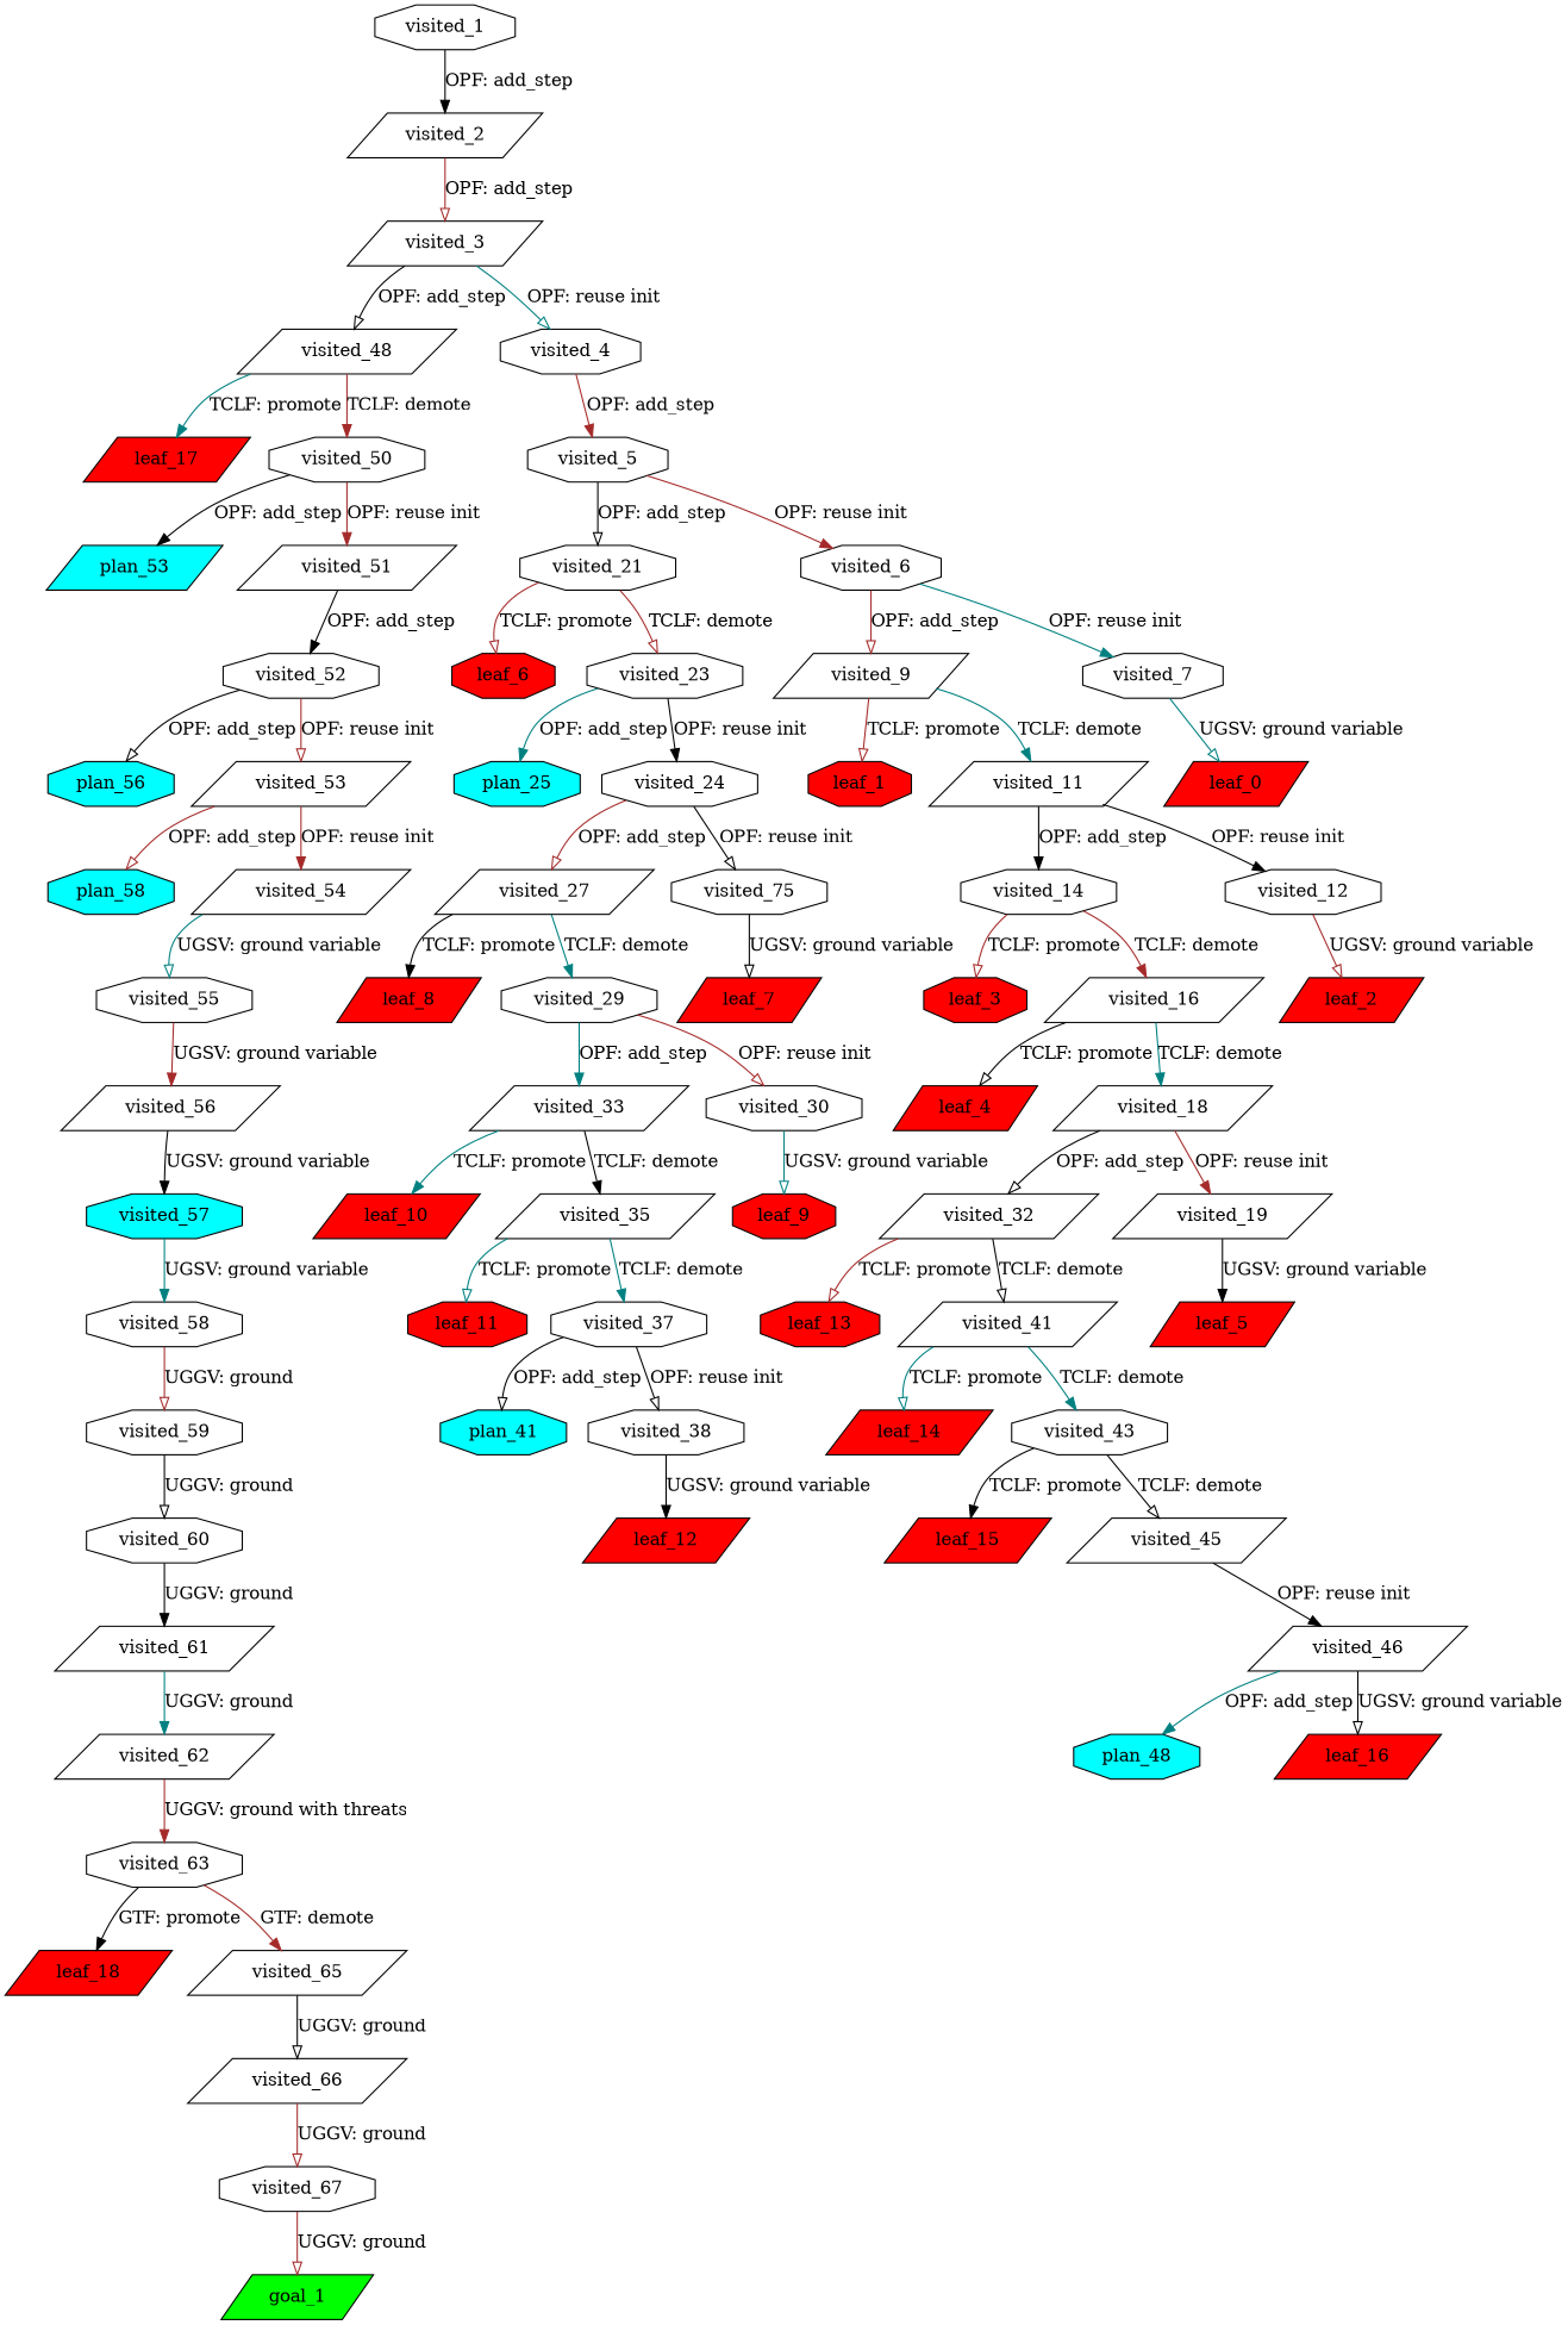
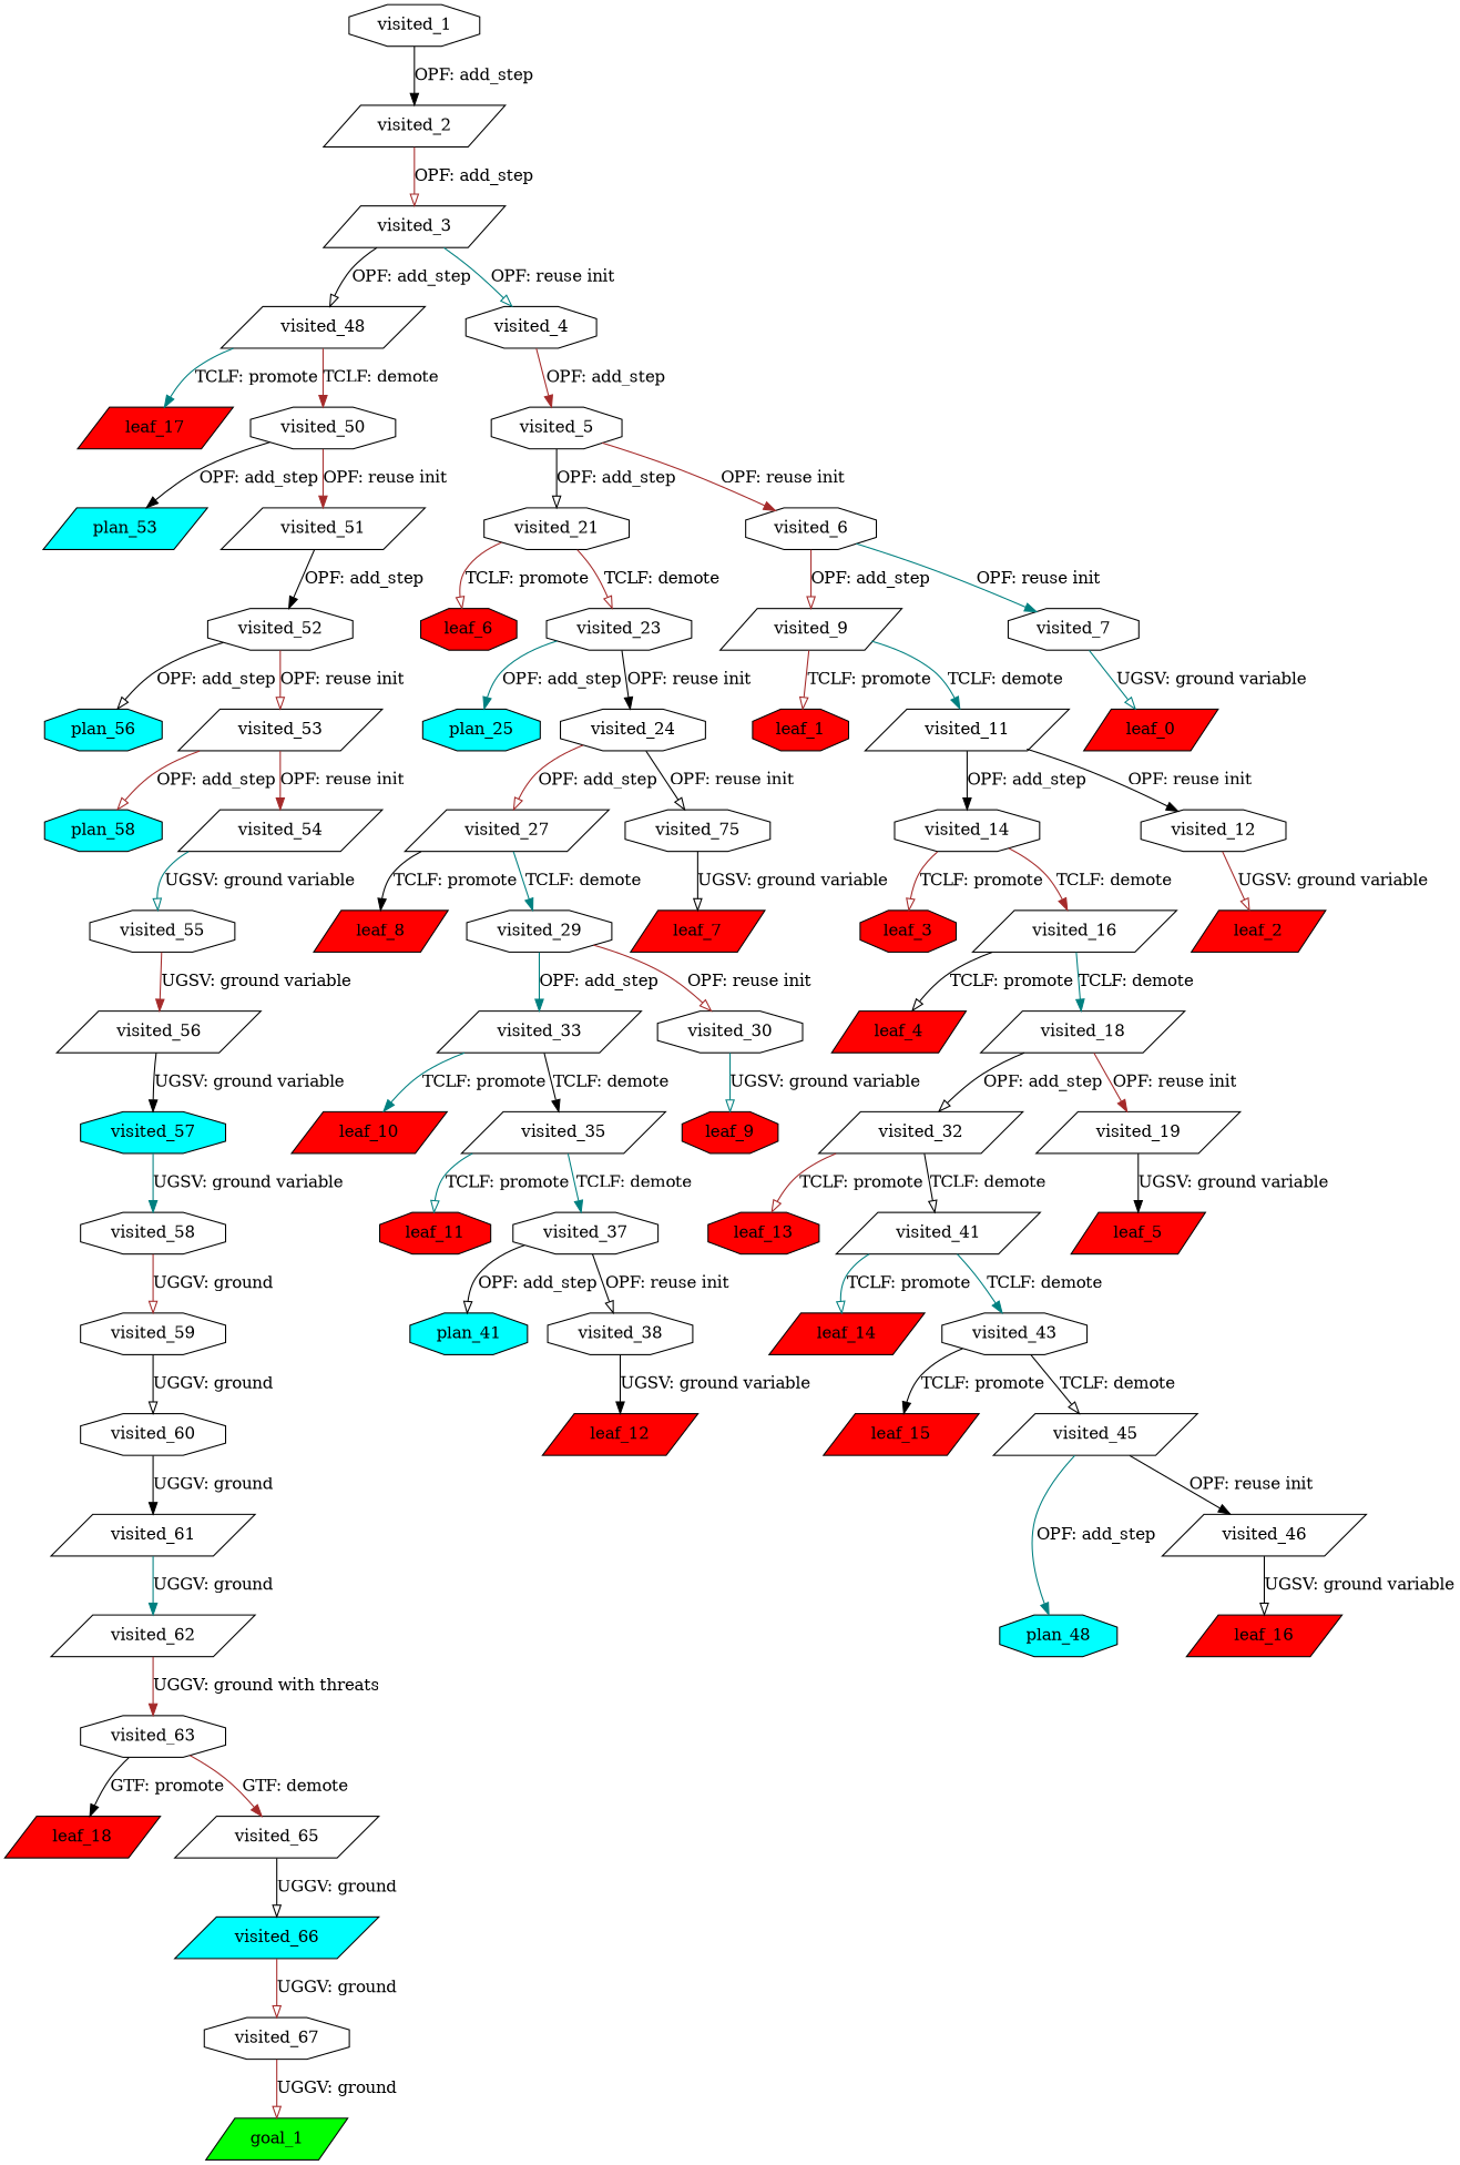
  digraph {
    node [fillcolor=white shape=parallelogram style=filled]
    edge [arrowhead=normal color=black]
    n1 [label=visited_1 shape=octagon]
    n2 [label=visited_2]
    n3 [label=visited_3]
    n4 [label=visited_48]
    n5 [label=visited_4 shape=octagon]
    n6 [fillcolor=red label=leaf_17]
    n7 [label=visited_50 shape=octagon]
    n8 [label=visited_5 shape=octagon]
    n9 [fillcolor=cyan label=plan_53]
    n10 [label=visited_51]
    n11 [label=visited_21 shape=octagon]
    n12 [label=visited_6 shape=octagon]
    n13 [fillcolor=red label=leaf_6 shape=octagon]
    n14 [label=visited_23 shape=octagon]
    n15 [label=visited_9]
    n16 [label=visited_7 shape=octagon]
    n17 [fillcolor=cyan label=plan_25 shape=octagon]
    n18 [label=visited_24 shape=octagon]
    n19 [fillcolor=red label=leaf_1 shape=octagon]
    n20 [label=visited_11]
    n21 [fillcolor=red label=leaf_0]
    n22 [label=visited_14 shape=octagon]
    n23 [label=visited_12 shape=octagon]
    n24 [fillcolor=red label=leaf_3 shape=octagon]
    n25 [label=visited_16]
    n26 [fillcolor=red label=leaf_2]
    n27 [fillcolor=red label=leaf_4]
    n28 [label=visited_18]
    n29 [label=visited_32]
    n30 [label=visited_19]
    n31 [fillcolor=red label=leaf_13 shape=octagon]
    n32 [label=visited_41]
    n33 [fillcolor=red label=leaf_5]
    n34 [fillcolor=red label=leaf_14]
    n35 [label=visited_43 shape=octagon]
    n36 [label=visited_27]
    n37 [label=visited_75 shape=octagon]
    n38 [fillcolor=red label=leaf_8]
    n39 [label=visited_29 shape=octagon]
    n40 [fillcolor=red label=leaf_7]
    n41 [label=visited_33]
    n42 [label=visited_30 shape=octagon]
    n43 [fillcolor=red label=leaf_10]
    n44 [label=visited_35]
    n45 [fillcolor=red label=leaf_9 shape=octagon]
    n46 [fillcolor=red label=leaf_11 shape=octagon]
    n47 [label=visited_37 shape=octagon]
    n48 [fillcolor=red label=leaf_15]
    n49 [label=visited_45]
    n50 [fillcolor=cyan label=plan_41 shape=octagon]
    n51 [label=visited_38 shape=octagon]
    n52 [fillcolor=red label=leaf_12]
    n53 [fillcolor=cyan label=plan_48 shape=octagon]
    n54 [label=visited_46]
    n55 [fillcolor=red label=leaf_16]
    n56 [label=visited_52 shape=octagon]
    n57 [fillcolor=cyan label=plan_56 shape=octagon]
    n58 [label=visited_53]
    n59 [fillcolor=cyan label=plan_58 shape=octagon]
    n60 [label=visited_54]
    n61 [label=visited_55 shape=octagon]
    n62 [label=visited_56]
    n63 [fillcolor=cyan label=visited_57 shape=octagon]
    n64 [label=visited_58 shape=octagon]
    n65 [label=visited_59 shape=octagon]
    n66 [label=visited_60 shape=octagon]
    n67 [label=visited_61]
    n68 [label=visited_62]
    n69 [label=visited_63 shape=octagon]
    n70 [fillcolor=red label=leaf_18]
    n71 [label=visited_65]
-   n72 [label=visited_66]
+   n72 [fillcolor=cyan label=visited_66]
    n73 [label=visited_67 shape=octagon]
    n74 [fillcolor=green label=goal_1]
    n1 -> n2 [label="OPF: add_step"]
    n2 -> n3 [arrowhead=onormal color=brown label="OPF: add_step"]
    n3 -> n4 [arrowhead=onormal label="OPF: add_step"]
    n3 -> n5 [arrowhead=onormal color=teal label="OPF: reuse init"]
    n4 -> n6 [color=teal label="TCLF: promote"]
    n4 -> n7 [color=brown label="TCLF: demote"]
    n5 -> n8 [color=brown label="OPF: add_step"]
    n7 -> n9 [label="OPF: add_step"]
    n7 -> n10 [color=brown label="OPF: reuse init"]
    n8 -> n11 [arrowhead=onormal label="OPF: add_step"]
    n8 -> n12 [color=brown label="OPF: reuse init"]
    n10 -> n56 [label="OPF: add_step"]
    n11 -> n13 [arrowhead=onormal color=brown label="TCLF: promote"]
    n11 -> n14 [arrowhead=onormal color=brown label="TCLF: demote"]
    n12 -> n15 [arrowhead=onormal color=brown label="OPF: add_step"]
    n12 -> n16 [color=teal label="OPF: reuse init"]
    n14 -> n17 [color=teal label="OPF: add_step"]
    n14 -> n18 [label="OPF: reuse init"]
    n15 -> n19 [arrowhead=onormal color=brown label="TCLF: promote"]
    n15 -> n20 [color=teal label="TCLF: demote"]
    n16 -> n21 [arrowhead=onormal color=teal label="UGSV: ground variable"]
    n18 -> n36 [arrowhead=onormal color=brown label="OPF: add_step"]
    n18 -> n37 [arrowhead=onormal label="OPF: reuse init"]
    n20 -> n22 [label="OPF: add_step"]
    n20 -> n23 [label="OPF: reuse init"]
    n22 -> n24 [arrowhead=onormal color=brown label="TCLF: promote"]
    n22 -> n25 [color=brown label="TCLF: demote"]
    n23 -> n26 [arrowhead=onormal color=brown label="UGSV: ground variable"]
    n25 -> n27 [arrowhead=onormal label="TCLF: promote"]
    n25 -> n28 [color=teal label="TCLF: demote"]
    n28 -> n29 [arrowhead=onormal label="OPF: add_step"]
    n28 -> n30 [color=brown label="OPF: reuse init"]
    n29 -> n31 [arrowhead=onormal color=brown label="TCLF: promote"]
    n29 -> n32 [arrowhead=onormal label="TCLF: demote"]
    n30 -> n33 [label="UGSV: ground variable"]
    n32 -> n34 [arrowhead=onormal color=teal label="TCLF: promote"]
    n32 -> n35 [color=teal label="TCLF: demote"]
    n35 -> n48 [label="TCLF: promote"]
    n35 -> n49 [arrowhead=onormal label="TCLF: demote"]
    n36 -> n38 [label="TCLF: promote"]
    n36 -> n39 [color=teal label="TCLF: demote"]
    n37 -> n40 [arrowhead=onormal label="UGSV: ground variable"]
    n39 -> n41 [color=teal label="OPF: add_step"]
    n39 -> n42 [arrowhead=onormal color=brown label="OPF: reuse init"]
    n41 -> n43 [color=teal label="TCLF: promote"]
    n41 -> n44 [label="TCLF: demote"]
    n42 -> n45 [arrowhead=onormal color=teal label="UGSV: ground variable"]
    n44 -> n46 [arrowhead=onormal color=teal label="TCLF: promote"]
    n44 -> n47 [color=teal label="TCLF: demote"]
    n47 -> n50 [arrowhead=onormal label="OPF: add_step"]
    n47 -> n51 [arrowhead=onormal label="OPF: reuse init"]
-   n54 -> n53 [color=teal label="OPF: add_step"]
+   n49 -> n53 [color=teal label="OPF: add_step"]
    n49 -> n54 [label="OPF: reuse init"]
    n51 -> n52 [label="UGSV: ground variable"]
    n54 -> n55 [arrowhead=onormal label="UGSV: ground variable"]
    n56 -> n57 [arrowhead=onormal label="OPF: add_step"]
    n56 -> n58 [arrowhead=onormal color=brown label="OPF: reuse init"]
    n58 -> n59 [arrowhead=onormal color=brown label="OPF: add_step"]
    n58 -> n60 [color=brown label="OPF: reuse init"]
    n60 -> n61 [arrowhead=onormal color=teal label="UGSV: ground variable"]
    n61 -> n62 [color=brown label="UGSV: ground variable"]
    n62 -> n63 [label="UGSV: ground variable"]
    n63 -> n64 [color=teal label="UGSV: ground variable"]
    n64 -> n65 [arrowhead=onormal color=brown label="UGGV: ground"]
    n65 -> n66 [arrowhead=onormal label="UGGV: ground"]
    n66 -> n67 [label="UGGV: ground"]
    n67 -> n68 [color=teal label="UGGV: ground"]
    n68 -> n69 [color=brown label="UGGV: ground with threats"]
    n69 -> n70 [label="GTF: promote"]
    n69 -> n71 [color=brown label="GTF: demote"]
    n71 -> n72 [arrowhead=onormal label="UGGV: ground"]
    n72 -> n73 [arrowhead=onormal color=brown label="UGGV: ground"]
    n73 -> n74 [arrowhead=onormal color=brown label="UGGV: ground"]
  }
